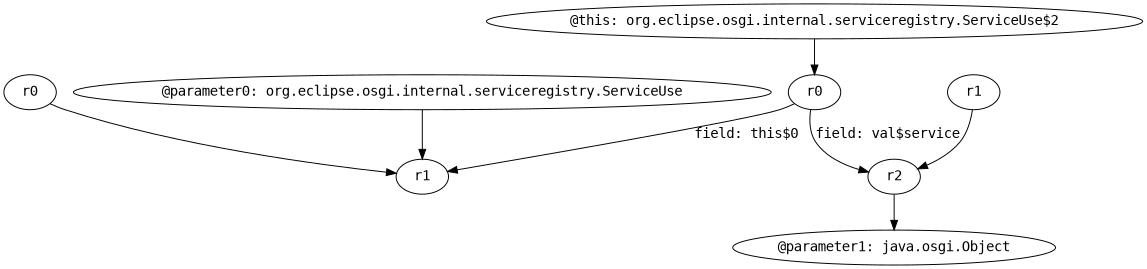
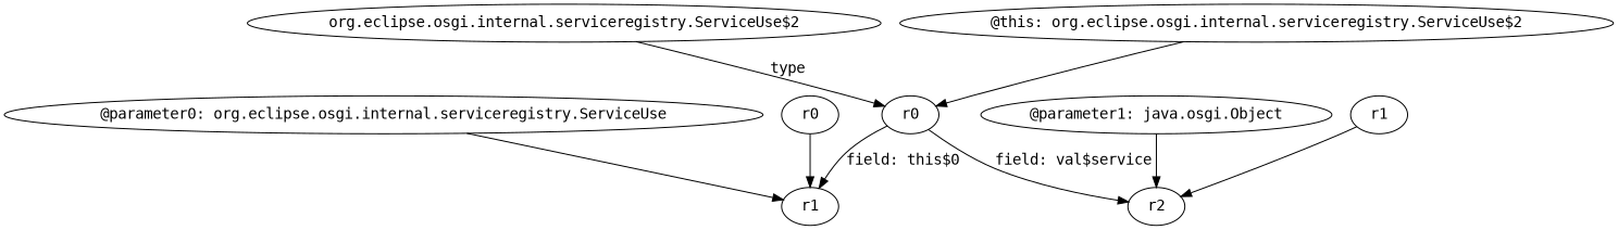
  digraph {
    fontname="DejaVu Sans Mono"
    node [fontname="DejaVu Sans Mono"]
    edge [fontname="DejaVu Sans Mono"]
+   n1 [label="org.eclipse.osgi.internal.serviceregistry.ServiceUse$2"]
    n2 [label=r0]
    n3 [label=r1]
    n4 [label=r2]
    n5 [label=r0]
    n6 [label="@this: org.eclipse.osgi.internal.serviceregistry.ServiceUse$2"]
    n7 [label="@parameter1: java.osgi.Object"]
    n8 [label="@parameter0: org.eclipse.osgi.internal.serviceregistry.ServiceUse"]
    n9 [label=r1]
+   n1 -> n2 [label=type]
    n2 -> n3 [label="field: this$0"]
    n2 -> n4 [label="field: val$service"]
    n5 -> n3
    n6 -> n2
-   n4 -> n7
+   n7 -> n4
    n8 -> n3
    n9 -> n4
  }
